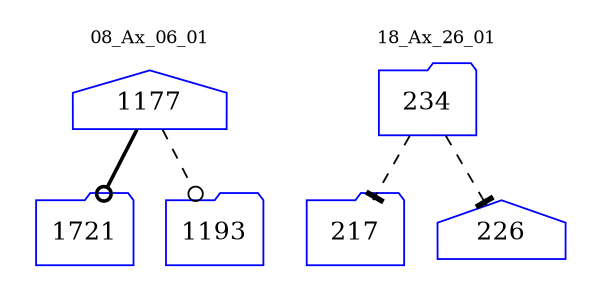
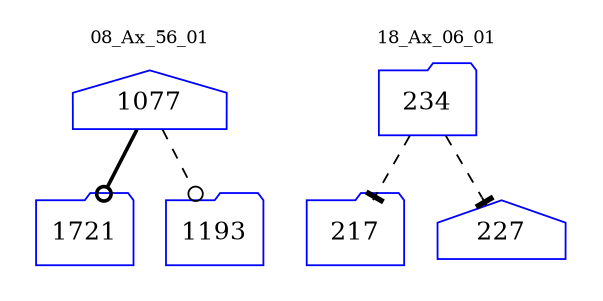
  digraph {
    node [color=blue shape=folder]
    edge [arrowhead=odot color=black style=dashed]
-   n1 [label=1177 shape=house]
+   n1 [label=1077 shape=house]
    n2 [label=1721]
    n3 [label=1193]
    n4 [label=234]
    n5 [label=217]
-   n6 [label=226 shape=house]
+   n6 [label=227 shape=house]
    subgraph cluster_1 {
      color=white
      fontsize=10
-     label="08_Ax_06_01"
+     label="08_Ax_56_01"
      n1
      n2
      n3
    }
    subgraph cluster_2 {
      color=white
      fontsize=10
-     label="18_Ax_26_01"
+     label="18_Ax_06_01"
      n4
      n5
      n6
    }
    n1 -> n2 [style=bold]
    n1 -> n3
    n4 -> n5 [arrowhead=tee]
    n4 -> n6 [arrowhead=tee]
  }
